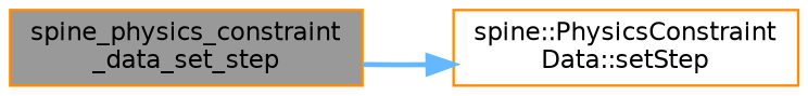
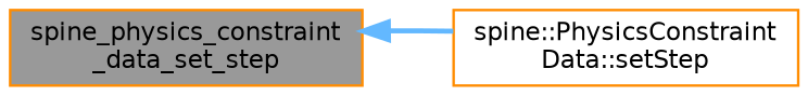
  digraph {
    rankdir=LR
    node [color=darkorange fontname=Helvetica fontsize=10 shape=box style=filled]
    n1 [fillcolor=grey60 fontcolor=black height=0.2 label="spine_physics_constraint\l_data_set_step" width=0.4]
    n2 [fillcolor=white height=0.2 label="spine::PhysicsConstraint\lData::setStep" width=0.4]
-   n1 -> n2 [color=steelblue1 fontname=Helvetica fontsize=10 labelfontname=Helvetica labelfontsize=10 style=bold]
+   n2 -> n1 [color=steelblue1 fontname=Helvetica fontsize=10 labelfontname=Helvetica labelfontsize=10 style=bold]
  }
